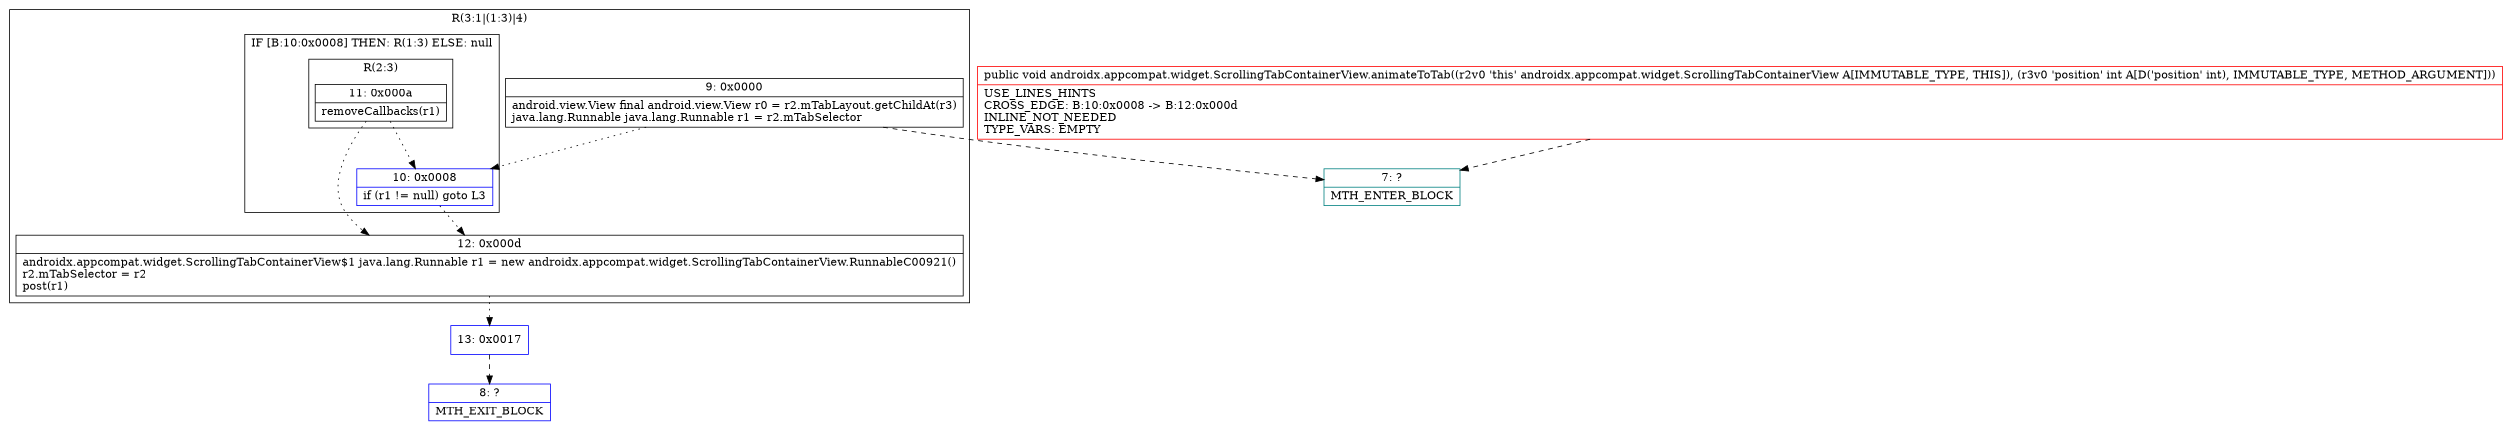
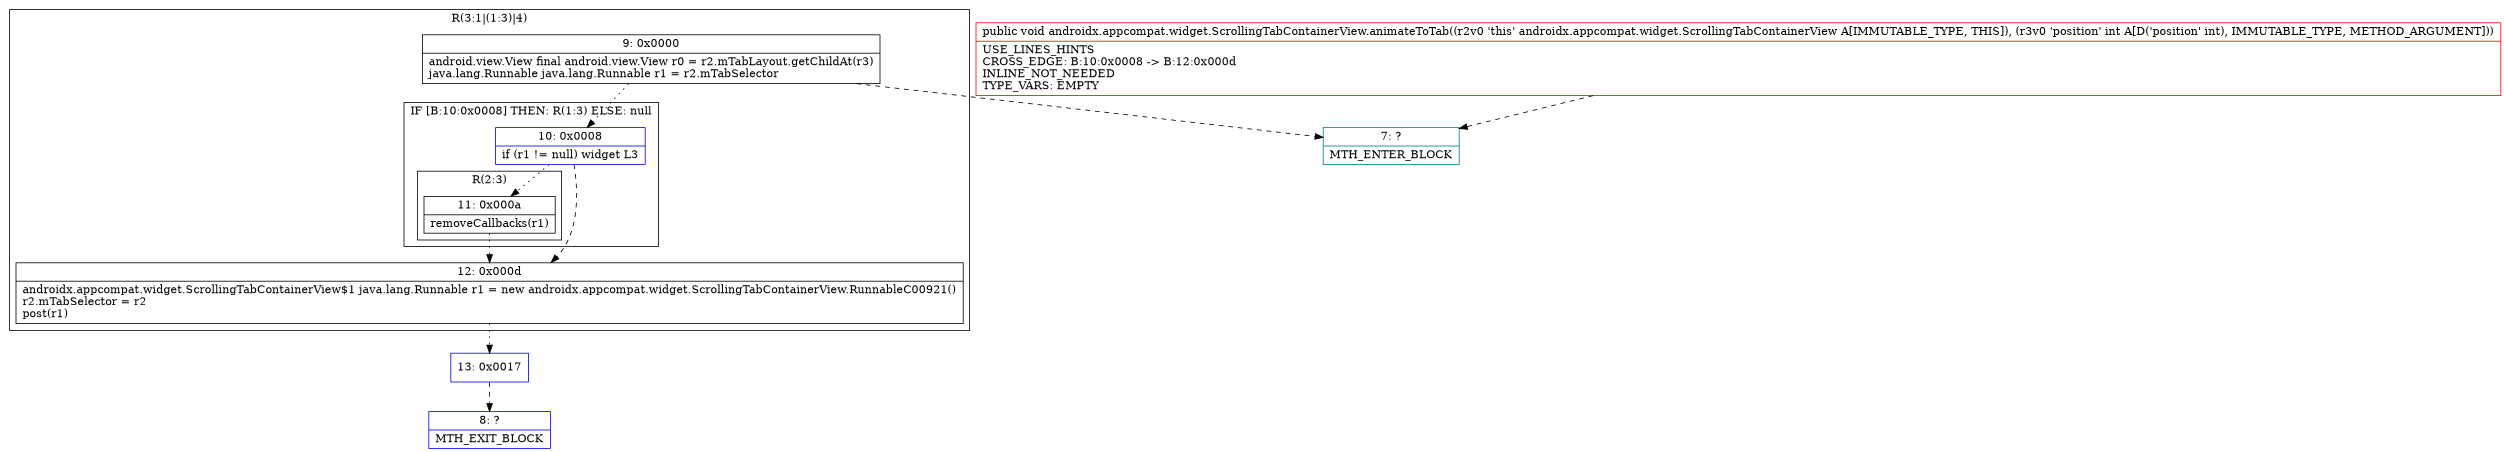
  digraph {
    node [color=black shape=record]
    edge [style=dotted]
    n1 [label="{11\:\ 0x000a|removeCallbacks(r1)\l}"]
-   n2 [color=blue label="{10\:\ 0x0008|if (r1 != null) goto L3\l}"]
+   n2 [color=blue label="{10\:\ 0x0008|if (r1 != null) widget L3\l}"]
    n3 [label="{9\:\ 0x0000|android.view.View final android.view.View r0 = r2.mTabLayout.getChildAt(r3)\ljava.lang.Runnable java.lang.Runnable r1 = r2.mTabSelector\l}"]
    n4 [label="{12\:\ 0x000d|androidx.appcompat.widget.ScrollingTabContainerView$1 java.lang.Runnable r1 = new androidx.appcompat.widget.ScrollingTabContainerView.RunnableC00921()\lr2.mTabSelector = r2\lpost(r1)\l}"]
    n5 [color=teal label="{7\:\ ?|MTH_ENTER_BLOCK\l}"]
    n6 [color=blue label="{13\:\ 0x0017}"]
    n7 [color=blue label="{8\:\ ?|MTH_EXIT_BLOCK\l}"]
    n8 [color=red label="{public void androidx.appcompat.widget.ScrollingTabContainerView.animateToTab((r2v0 'this' androidx.appcompat.widget.ScrollingTabContainerView A[IMMUTABLE_TYPE, THIS]), (r3v0 'position' int A[D('position' int), IMMUTABLE_TYPE, METHOD_ARGUMENT]))  | USE_LINES_HINTS\lCROSS_EDGE: B:10:0x0008 \-\> B:12:0x000d\lINLINE_NOT_NEEDED\lTYPE_VARS: EMPTY\l}"]
    subgraph cluster_1 {
      label="R(3:1|(1:3)|4)"
      n3
      n4
      subgraph cluster_2 {
        label="IF [B:10:0x0008] THEN: R(1:3) ELSE: null"
        n2
        subgraph cluster_3 {
          label="R(2:3)"
          n1
        }
      }
    }
    n1 -> n4
-   n1 -> n2
-   n2 -> n4
+   n2 -> n1
+   n2 -> n4 [style=dashed]
    n3 -> n2
    n3 -> n5 [style=dashed]
    n4 -> n6
    n6 -> n7 [style=dashed]
    n8 -> n5 [style=dashed]
  }
